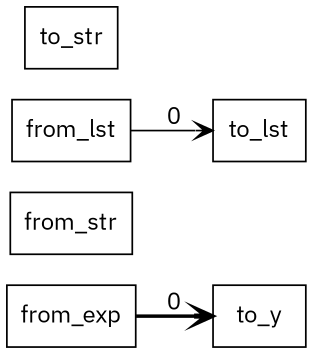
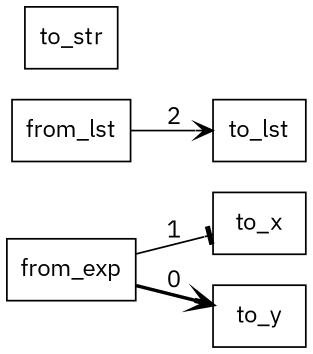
  digraph {
    fontname="IBM Plex Sans"
    rankdir=LR
    node [fillcolor=white fontname="IBM Plex Sans" shape=box style=filled]
    edge [arrowhead=vee fontname="IBM Plex Sans" style=solid]
    n1 [label=<from_exp>]
+   n2 [label=<to_x>]
    n3 [label=<to_y>]
-   n4 [label=<from_str>]
    n5 [label=<from_lst>]
    n6 [label=<to_lst>]
    n7 [label=<to_str>]
+   n1 -> n2 [arrowhead=tee label=1]
    n1 -> n3 [label=0 style=bold]
-   n5 -> n6 [label=0]
+   n5 -> n6 [label=2]
  }
